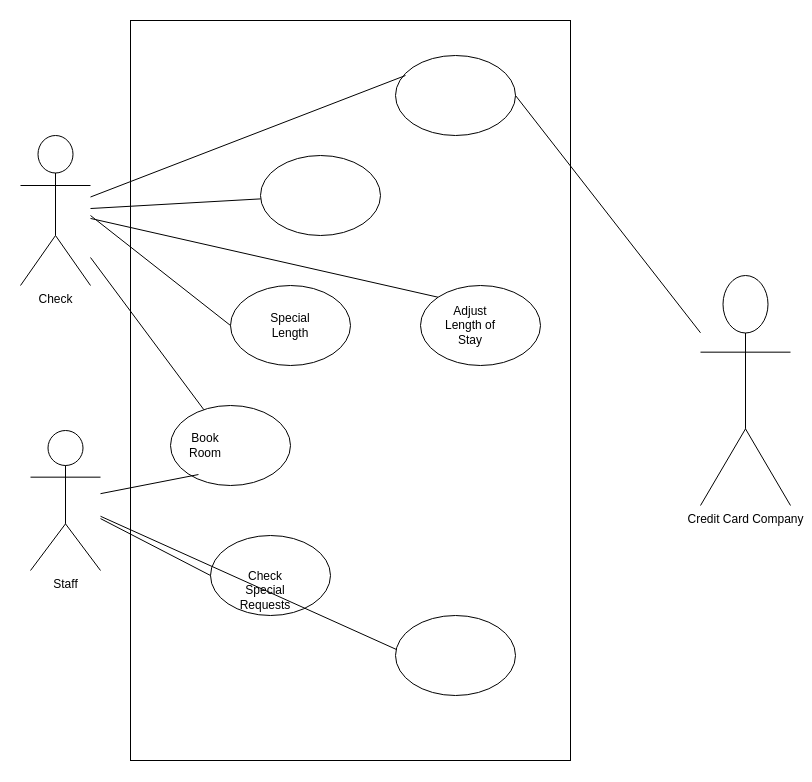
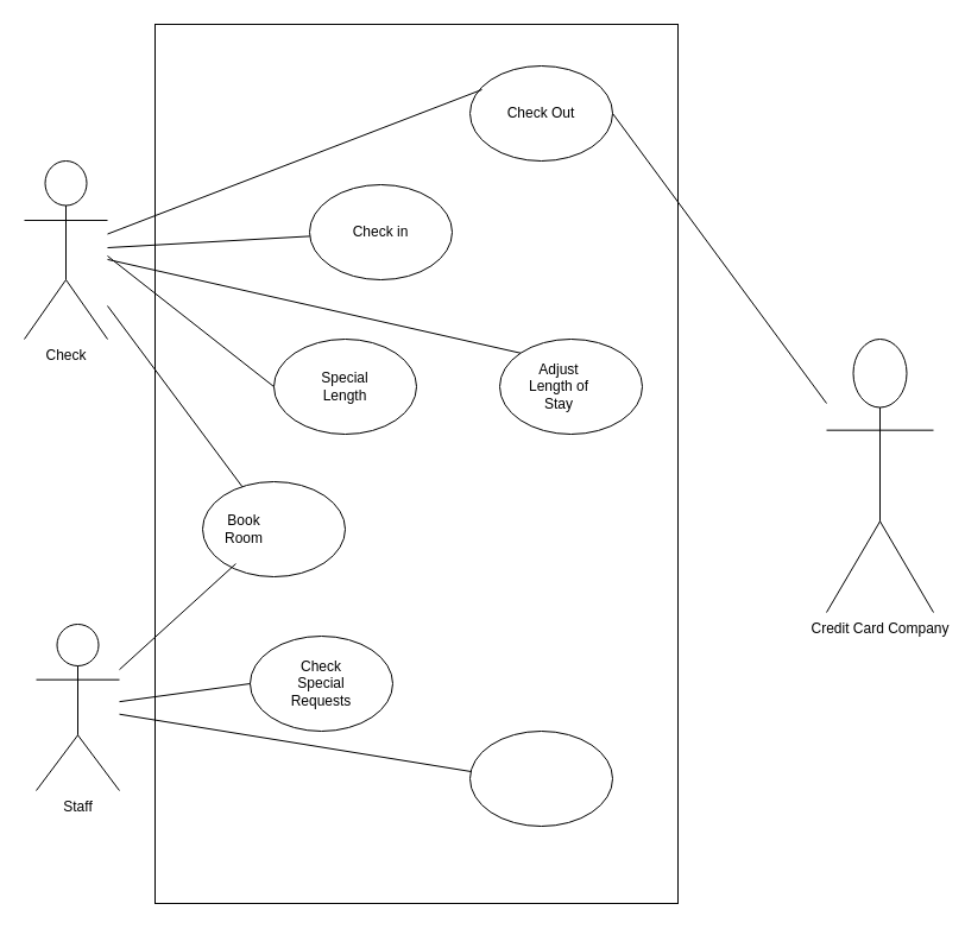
  <mxCell id="0" />
  <mxCell id="1" parent="0" />
  <mxCell id="2" value="Check" style="shape=umlActor;verticalLabelPosition=bottom;verticalAlign=top;html=1;outlineConnect=0;" vertex="1" parent="1"><mxGeometry x="20" y="135" width="70" height="150" as="geometry" /></mxCell>
- <mxCell id="3" value="Staff" style="shape=umlActor;verticalLabelPosition=bottom;verticalAlign=top;html=1;outlineConnect=0;" vertex="1" parent="1"><mxGeometry x="30" y="430" width="70" height="140" as="geometry" /></mxCell>
+ <mxCell id="3" value="Staff" style="shape=umlActor;verticalLabelPosition=bottom;verticalAlign=top;html=1;outlineConnect=0;" vertex="1" parent="1"><mxGeometry x="30" y="525" width="70" height="140" as="geometry" /></mxCell>
  <mxCell id="4" value="" style="rounded=0;whiteSpace=wrap;html=1;" vertex="1" parent="1"><mxGeometry x="130" y="20" width="440" height="740" as="geometry" /></mxCell>
- <mxCell id="5" value="Credit Card Company" style="shape=umlActor;verticalLabelPosition=bottom;verticalAlign=top;html=1;outlineConnect=0;" vertex="1" parent="1"><mxGeometry x="700" y="275" width="90" height="230" as="geometry" /></mxCell>
+ <mxCell id="5" value="Credit Card Company" style="shape=umlActor;verticalLabelPosition=bottom;verticalAlign=top;html=1;outlineConnect=0;" vertex="1" parent="1"><mxGeometry x="695" y="285" width="90" height="230" as="geometry" /></mxCell>
  <mxCell id="6" value="" style="ellipse;whiteSpace=wrap;html=1;" vertex="1" parent="1"><mxGeometry x="170" y="405" width="120" height="80" as="geometry" /></mxCell>
  <mxCell id="7" value="Book Room" style="text;html=1;strokeColor=none;fillColor=none;align=center;verticalAlign=middle;whiteSpace=wrap;rounded=0;" vertex="1" parent="1"><mxGeometry x="175" y="430" width="60" height="30" as="geometry" /></mxCell>
  <mxCell id="8" value="" style="ellipse;whiteSpace=wrap;html=1;" vertex="1" parent="1"><mxGeometry x="260" y="155" width="120" height="80" as="geometry" /></mxCell>
+ <mxCell id="9" value="Check in" style="text;html=1;strokeColor=none;fillColor=none;align=center;verticalAlign=middle;whiteSpace=wrap;rounded=0;" vertex="1" parent="1"><mxGeometry x="290" y="180" width="60" height="30" as="geometry" /></mxCell>
  <mxCell id="10" value="" style="ellipse;whiteSpace=wrap;html=1;" vertex="1" parent="1"><mxGeometry x="230" y="285" width="120" height="80" as="geometry" /></mxCell>
  <mxCell id="11" value="Special Length" style="text;html=1;strokeColor=none;fillColor=none;align=center;verticalAlign=middle;whiteSpace=wrap;rounded=0;" vertex="1" parent="1"><mxGeometry x="260" y="310" width="60" height="30" as="geometry" /></mxCell>
  <mxCell id="12" value="" style="ellipse;whiteSpace=wrap;html=1;" vertex="1" parent="1"><mxGeometry x="420" y="285" width="120" height="80" as="geometry" /></mxCell>
  <mxCell id="13" value="Adjust Length of Stay" style="text;html=1;strokeColor=none;fillColor=none;align=center;verticalAlign=middle;whiteSpace=wrap;rounded=0;" vertex="1" parent="1"><mxGeometry x="440" y="310" width="60" height="30" as="geometry" /></mxCell>
  <mxCell id="14" value="" style="ellipse;whiteSpace=wrap;html=1;" vertex="1" parent="1"><mxGeometry x="395" y="55" width="120" height="80" as="geometry" /></mxCell>
+ <mxCell id="15" value="Check Out" style="text;html=1;strokeColor=none;fillColor=none;align=center;verticalAlign=middle;whiteSpace=wrap;rounded=0;" vertex="1" parent="1"><mxGeometry x="425" y="80" width="60" height="30" as="geometry" /></mxCell>
  <mxCell id="16" value="" style="endArrow=none;html=1;rounded=0;" edge="1" parent="1" source="2" target="6"><mxGeometry width="50" height="50" relative="1" as="geometry"><mxPoint x="120" y="215" as="sourcePoint" /><mxPoint x="170" y="165" as="targetPoint" /></mxGeometry></mxCell>
  <mxCell id="17" value="" style="endArrow=none;html=1;rounded=0;" edge="1" parent="1" source="2" target="8"><mxGeometry width="50" height="50" relative="1" as="geometry"><mxPoint x="260" y="265" as="sourcePoint" /><mxPoint x="310" y="215" as="targetPoint" /></mxGeometry></mxCell>
  <mxCell id="18" value="" style="endArrow=none;html=1;rounded=0;entryX=0;entryY=0.5;entryDx=0;entryDy=0;" edge="1" parent="1" target="10"><mxGeometry width="50" height="50" relative="1" as="geometry"><mxPoint x="90" y="215" as="sourcePoint" /><mxPoint x="140" y="335" as="targetPoint" /></mxGeometry></mxCell>
  <mxCell id="19" value="" style="endArrow=none;html=1;rounded=0;entryX=0;entryY=0;entryDx=0;entryDy=0;" edge="1" parent="1" source="2" target="12"><mxGeometry width="50" height="50" relative="1" as="geometry"><mxPoint x="260" y="285" as="sourcePoint" /><mxPoint x="310" y="235" as="targetPoint" /></mxGeometry></mxCell>
  <mxCell id="20" value="" style="endArrow=none;html=1;rounded=0;entryX=0.083;entryY=0.25;entryDx=0;entryDy=0;entryPerimeter=0;" edge="1" parent="1" source="2" target="14"><mxGeometry width="50" height="50" relative="1" as="geometry"><mxPoint x="100" y="365" as="sourcePoint" /><mxPoint x="150" y="315" as="targetPoint" /></mxGeometry></mxCell>
  <mxCell id="21" value="" style="endArrow=none;html=1;rounded=0;exitX=1;exitY=0.5;exitDx=0;exitDy=0;" edge="1" parent="1" source="14" target="5"><mxGeometry width="50" height="50" relative="1" as="geometry"><mxPoint x="520" y="465" as="sourcePoint" /><mxPoint x="570" y="415" as="targetPoint" /></mxGeometry></mxCell>
  <mxCell id="22" value="" style="ellipse;whiteSpace=wrap;html=1;" vertex="1" parent="1"><mxGeometry x="210" y="535" width="120" height="80" as="geometry" /></mxCell>
- <mxCell id="23" value="Check Special Requests" style="text;html=1;strokeColor=none;fillColor=none;align=center;verticalAlign=middle;whiteSpace=wrap;rounded=0;" vertex="1" parent="1"><mxGeometry x="235" y="575" width="60" height="30" as="geometry" /></mxCell>
+ <mxCell id="23" value="Check Special Requests" style="text;html=1;strokeColor=none;fillColor=none;align=center;verticalAlign=middle;whiteSpace=wrap;rounded=0;" vertex="1" parent="1"><mxGeometry x="240" y="560" width="60" height="30" as="geometry" /></mxCell>
  <mxCell id="24" value="" style="ellipse;whiteSpace=wrap;html=1;" vertex="1" parent="1"><mxGeometry x="395" y="615" width="120" height="80" as="geometry" /></mxCell>
  <mxCell id="25" value="" style="endArrow=none;html=1;rounded=0;entryX=0.233;entryY=0.863;entryDx=0;entryDy=0;entryPerimeter=0;" edge="1" parent="1" source="3" target="6"><mxGeometry width="50" height="50" relative="1" as="geometry"><mxPoint x="150" y="545" as="sourcePoint" /><mxPoint x="200" y="495" as="targetPoint" /></mxGeometry></mxCell>
  <mxCell id="26" value="" style="endArrow=none;html=1;rounded=0;exitX=0;exitY=0.5;exitDx=0;exitDy=0;" edge="1" parent="1" source="22" target="3"><mxGeometry width="50" height="50" relative="1" as="geometry"><mxPoint x="270" y="695" as="sourcePoint" /><mxPoint x="320" y="645" as="targetPoint" /></mxGeometry></mxCell>
  <mxCell id="27" value="" style="endArrow=none;html=1;rounded=0;entryX=0.008;entryY=0.425;entryDx=0;entryDy=0;entryPerimeter=0;" edge="1" parent="1" source="3" target="24"><mxGeometry width="50" height="50" relative="1" as="geometry"><mxPoint x="190" y="715" as="sourcePoint" /><mxPoint x="240" y="665" as="targetPoint" /></mxGeometry></mxCell>
